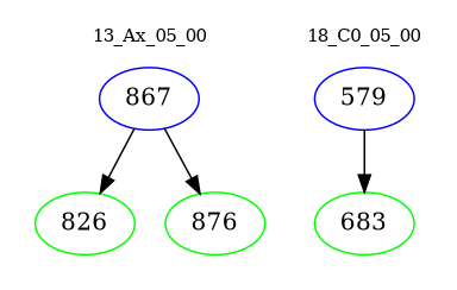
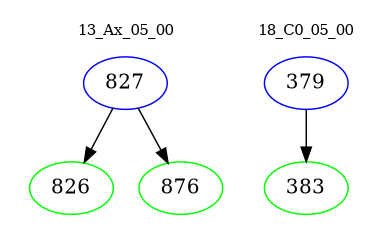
  digraph {
    node [color=green]
    edge [color=black]
-   n1 [color=blue label=867]
+   n1 [color=blue label=827]
    n2 [label=826]
    n3 [label=876]
-   n4 [color=blue label=579]
-   n5 [label=683]
+   n4 [color=blue label=379]
+   n5 [label=383]
    subgraph cluster_1 {
      color=white
      fontsize=10
      label="13_Ax_05_00"
      n1
      n2
      n3
    }
    subgraph cluster_2 {
      color=white
      fontsize=10
      label="18_C0_05_00"
      n4
      n5
    }
    n1 -> n2
    n1 -> n3
    n4 -> n5
  }
